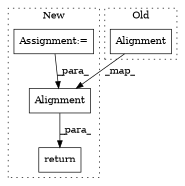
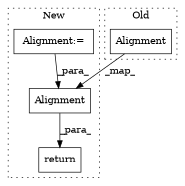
  digraph {
    node [a=32 l="10,1" shape=box]
    n1 [label=Alignment s="6952,7072"]
    n2 [a=41 l=7 label=return s=6945]
-   n3 [a=7 l=7 label="Assignment:=" s=5795]
+   n3 [a=7 l=7 label="Alignment:=" s=5795]
    n4 [label=Alignment s="6696,6804"]
    subgraph cluster_1 {
      label=New
      style=dotted
      n1
      n2
      n3
    }
    subgraph cluster_2 {
      label=Old
      style=dotted
      n4
    }
    n1 -> n2 [label=_para_]
    n3 -> n1 [label=_para_]
    n4 -> n1 [label=_map_]
  }
